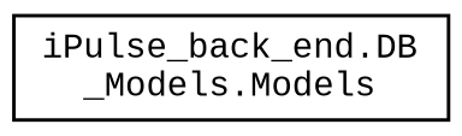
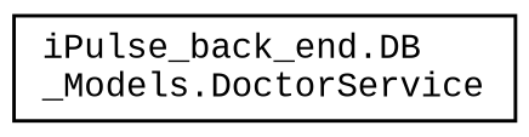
  digraph {
    rankdir=LR
    fontname="Liberation Mono"
-   n1 [color=black fillcolor=white fontname="Liberation Mono" fontsize=10 height=0.2 label="iPulse_back_end.DB\l_Models.Models" shape=record style=filled width=0.4]
+   n1 [color=black fillcolor=white fontname="Liberation Mono" fontsize=10 height=0.2 label="iPulse_back_end.DB\l_Models.DoctorService" shape=record style=filled width=0.4]
  }
